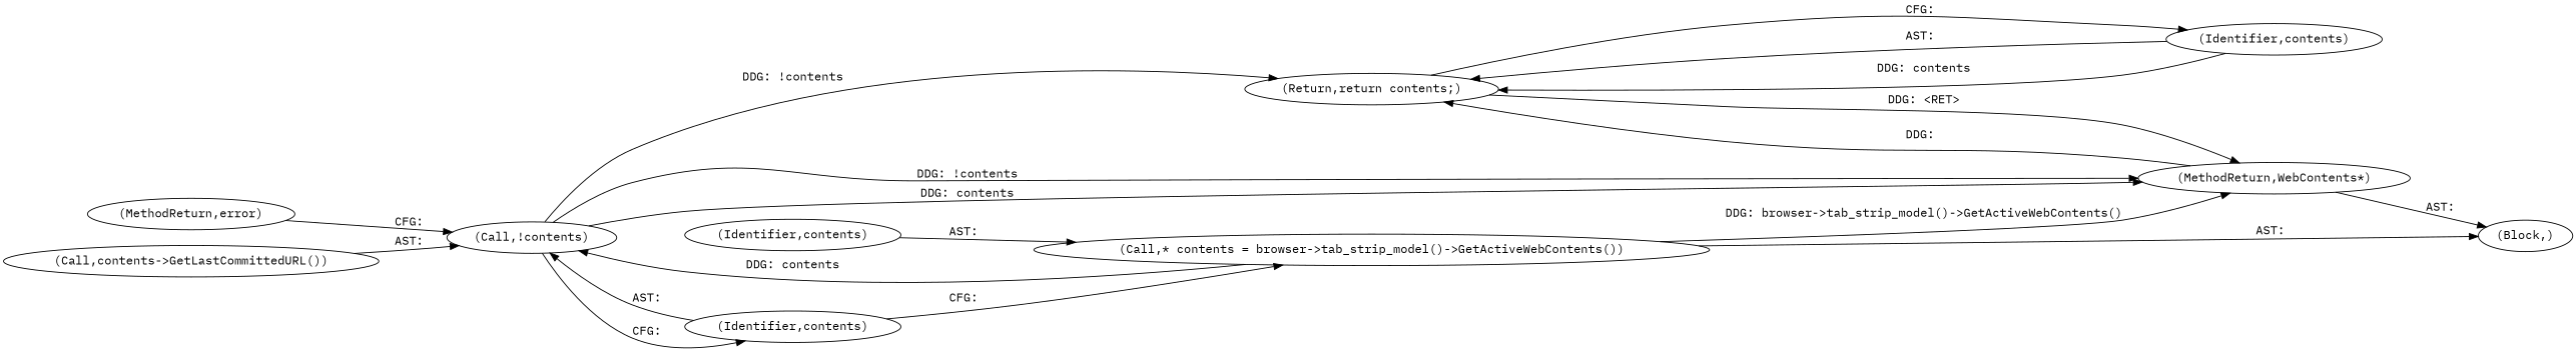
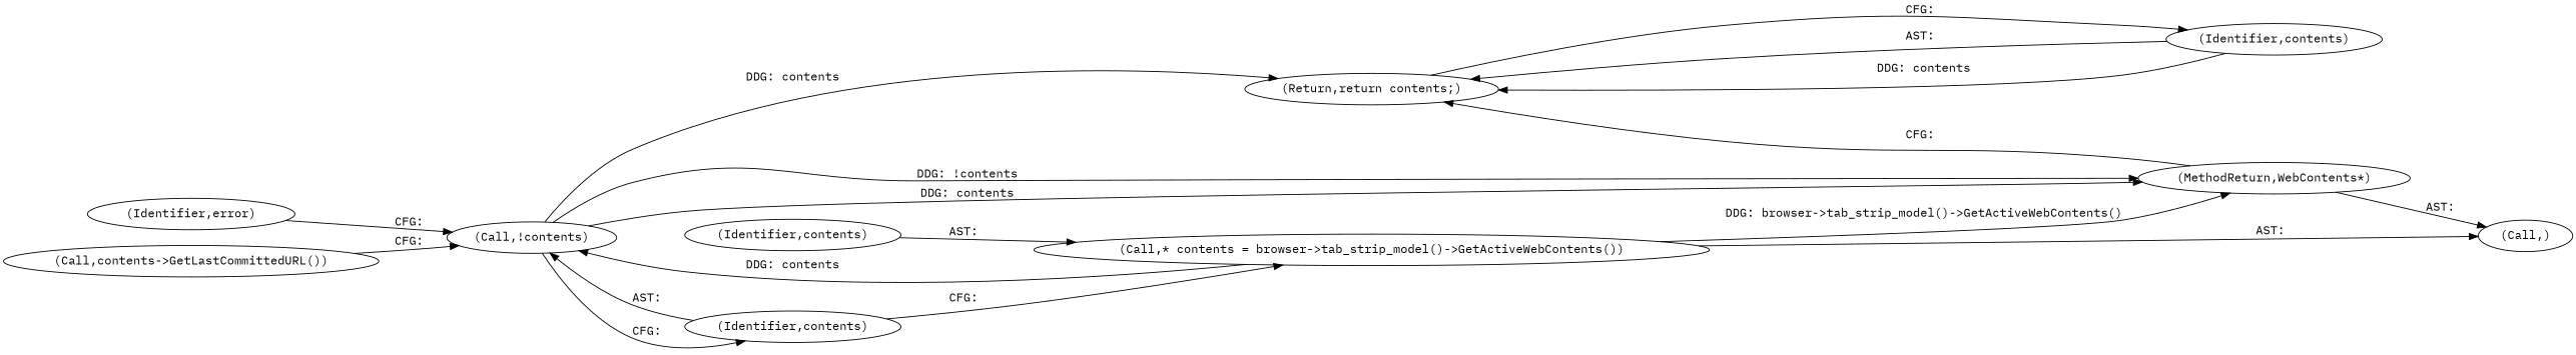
  digraph {
    fontname="IBM Plex Mono"
    rankdir=LR
    node [fontname="IBM Plex Mono"]
    edge [fontname="IBM Plex Mono"]
    n1 [label="(Call,!contents)"]
    n2 [label="(Return,return contents;)"]
    n3 [label="(MethodReturn,WebContents*)"]
    n4 [label="(Identifier,contents)"]
    n5 [label="(Identifier,contents)"]
-   n6 [label="(Block,)"]
+   n6 [label="(Call,)"]
    n7 [label="(Call,* contents = browser->tab_strip_model()->GetActiveWebContents())"]
-   n8 [label="(MethodReturn,error)"]
+   n8 [label="(Identifier,error)"]
    n9 [label="(Call,contents->GetLastCommittedURL())"]
    n10 [label="(Identifier,contents)"]
-   n1 -> n2 [label="DDG: !contents"]
+   n1 -> n2 [label="DDG: contents"]
    n1 -> n3 [label="DDG: !contents"]
    n1 -> n3 [label="DDG: contents"]
    n1 -> n4 [label="CFG: "]
-   n2 -> n3 [label="DDG: <RET>"]
    n2 -> n5 [label="CFG: "]
-   n3 -> n2 [label="DDG: "]
+   n3 -> n2 [label="CFG: "]
    n3 -> n6 [label="AST: "]
    n4 -> n1 [label="AST: "]
    n4 -> n7 [label="CFG: "]
    n5 -> n2 [label="AST: "]
    n5 -> n2 [label="DDG: contents"]
    n7 -> n1 [label="DDG: contents"]
    n7 -> n3 [label="DDG: browser->tab_strip_model()->GetActiveWebContents()"]
    n7 -> n6 [label="AST: "]
    n8 -> n1 [label="CFG: "]
-   n9 -> n1 [label="AST: "]
+   n9 -> n1 [label="CFG: "]
    n10 -> n7 [label="AST: "]
  }
